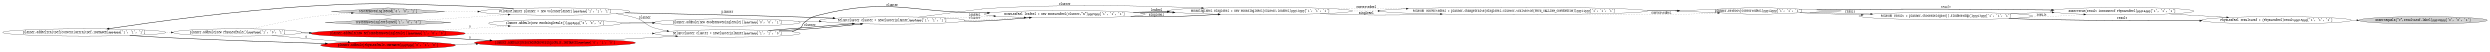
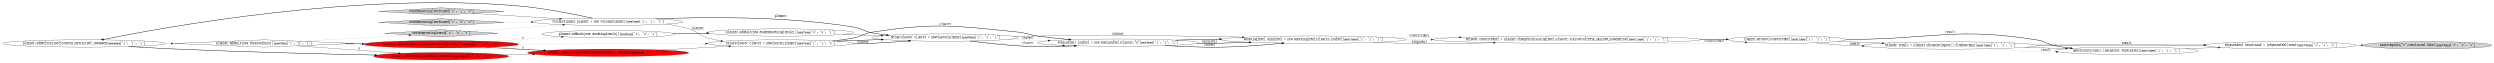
  digraph {
    fontname="Courier Prime"
    rankdir=LR
    node [fillcolor=white fontname="Courier Prime" shape=ellipse style=filled]
    edge [fontname="Courier Prime" style=bold]
    n1 [label="NoneSingleRel singleRel = new NoneSingleRel(cluster,leafRel)@@@10@@@['1', '1', '1']"]
    n2 [label="RelNode convertedRel = planner.changeTraits(singleRel,cluster.traitSetOf(PHYS_CALLING_CONVENTION))@@@11@@@['1', '1', '1']"]
-   n3 [label="planner.setRoot(convertedRel)@@@12@@@['1', '1', '1']" shape=diamond]
+   n3 [label="planner.setRoot(convertedRel)@@@12@@@['1', '1', '1']"]
    n4 [fillcolor=red label="planner.addRule(new ReformedRemoveSingleRule())@@@6@@@['1', '0', '0']"]
    n5 [label="planner.addRule(new GoodSingleRule())@@@6@@@['0', '0', '1']"]
    n6 [fillcolor=red label="planner.addRule(ReformedRemoveSingleRule.INSTANCE)@@@6@@@['0', '1', '0']"]
    n7 [label="RelOptCluster cluster = newCluster(planner)@@@7@@@['1', '1', '0']"]
    n8 [label="planner.addRule(new GoodRemoveSingleRule())@@@7@@@['0', '0', '1']"]
    n9 [label="RelOptCluster cluster = newCluster(planner)@@@8@@@['1', '1', '1']"]
    n10 [label="NoneLeafRel leafRel = new NoneLeafRel(cluster,\"a\")@@@9@@@['1', '1', '1']"]
+   n11 [fillcolor=lightgray label="testRemoveSingleReformed['0', '1', '0']" shape=diamond]
    n12 [label="VolcanoPlanner planner = new VolcanoPlanner()@@@3@@@['1', '1', '1']"]
    n13 [label="planner.addRelTraitDef(ConventionTraitDef.INSTANCE)@@@4@@@['1', '1', '1']"]
-   n14 [label="planner.addRule(new PhysLeafRule())@@@5@@@['1', '0', '1']"]
+   n14 [label="planner.addRule(new PhysLeafRule())@@@5@@@['1', '0', '1']" shape=diamond]
    n15 [fillcolor=red label="planner.addRule(PhysLeafRule.INSTANCE)@@@5@@@['0', '1', '0']"]
    n16 [fillcolor=lightgray label="testRemoveSingleGood['0', '0', '1']" shape=diamond]
    n17 [label="assertTrue(result instanceof PhysLeafRel)@@@14@@@['1', '1', '1']"]
    n18 [label="RelNode result = planner.chooseDelegate().findBestExp()@@@13@@@['1', '1', '1']"]
    n19 [fillcolor=lightgray label="assertEquals(\"c\",resultLeaf.label)@@@16@@@['0', '0', '1']"]
    n20 [label="PhysLeafRel resultLeaf = (PhysLeafRel)result@@@15@@@['1', '1', '1']"]
    n21 [fillcolor=lightgray label="testRemoveSingleReformed['1', '0', '0']" shape=diamond]
    n1 -> n2 [label=convertedRel style=dotted]
    n1 -> n2 [style=dotted]
    n1 -> n2 [label=singleRel style=solid]
    n2 -> n3
    n2 -> n3 [label=convertedRel style=dotted]
    n3 -> n17 [label=result]
    n3 -> n18 [label=result style=solid]
    n3 -> n18 [style=solid]
    n4 -> n5 [label=0 style=dotted]
    n4 -> n6 [label=0]
    n4 -> n7 [style=dotted]
    n5 -> n8
    n6 -> n7 [style=solid]
    n7 -> n9 [label=cluster]
    n7 -> n9
    n7 -> n10 [label=cluster]
    n8 -> n9 [style=solid]
    n9 -> n1 [label=cluster style=solid]
    n9 -> n10 [label=cluster style=dotted]
    n9 -> n10
    n9 -> n10 [label=leafRel style=dotted]
    n10 -> n1
    n10 -> n1 [label=singleRel]
    n10 -> n1 [label=leafRel]
+   n11 -> n12 [style=solid]
    n12 -> n7 [label=planner style=solid]
    n12 -> n9 [label=planner]
    n12 -> n13
    n13 -> n14 [style=dotted]
    n13 -> n15
    n14 -> n4
    n14 -> n15 [label=0 style=solid]
    n14 -> n16 [style=dotted]
    n15 -> n6 [style=solid]
    n16 -> n12 [style=dotted]
    n17 -> n20 [style=solid]
    n18 -> n17 [style=solid]
    n18 -> n17 [label=result style=dotted]
    n18 -> n20 [label=result]
    n20 -> n19 [style=solid]
    n21 -> n12 [style=dotted]
  }
